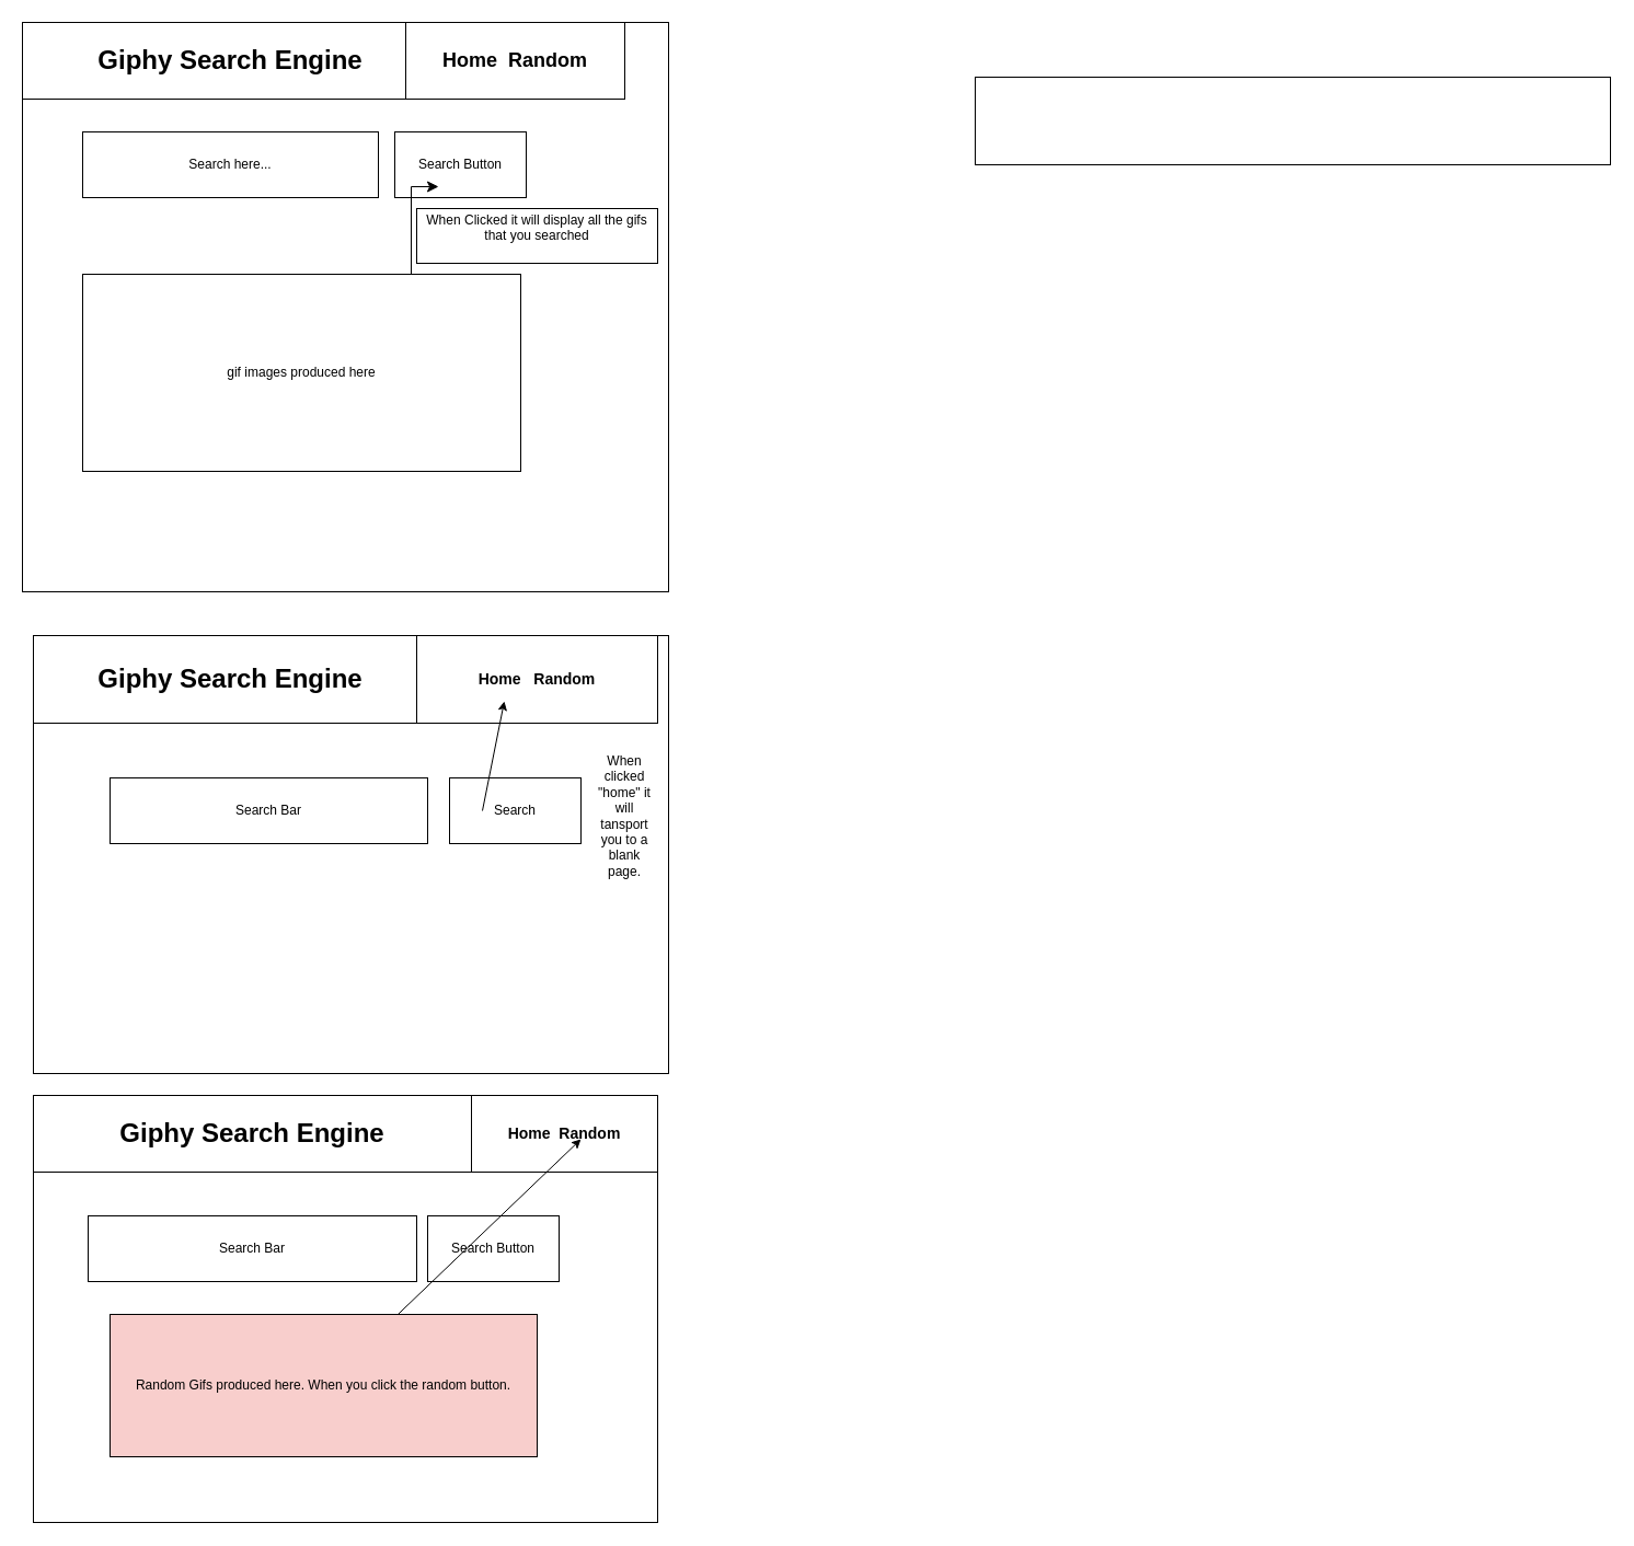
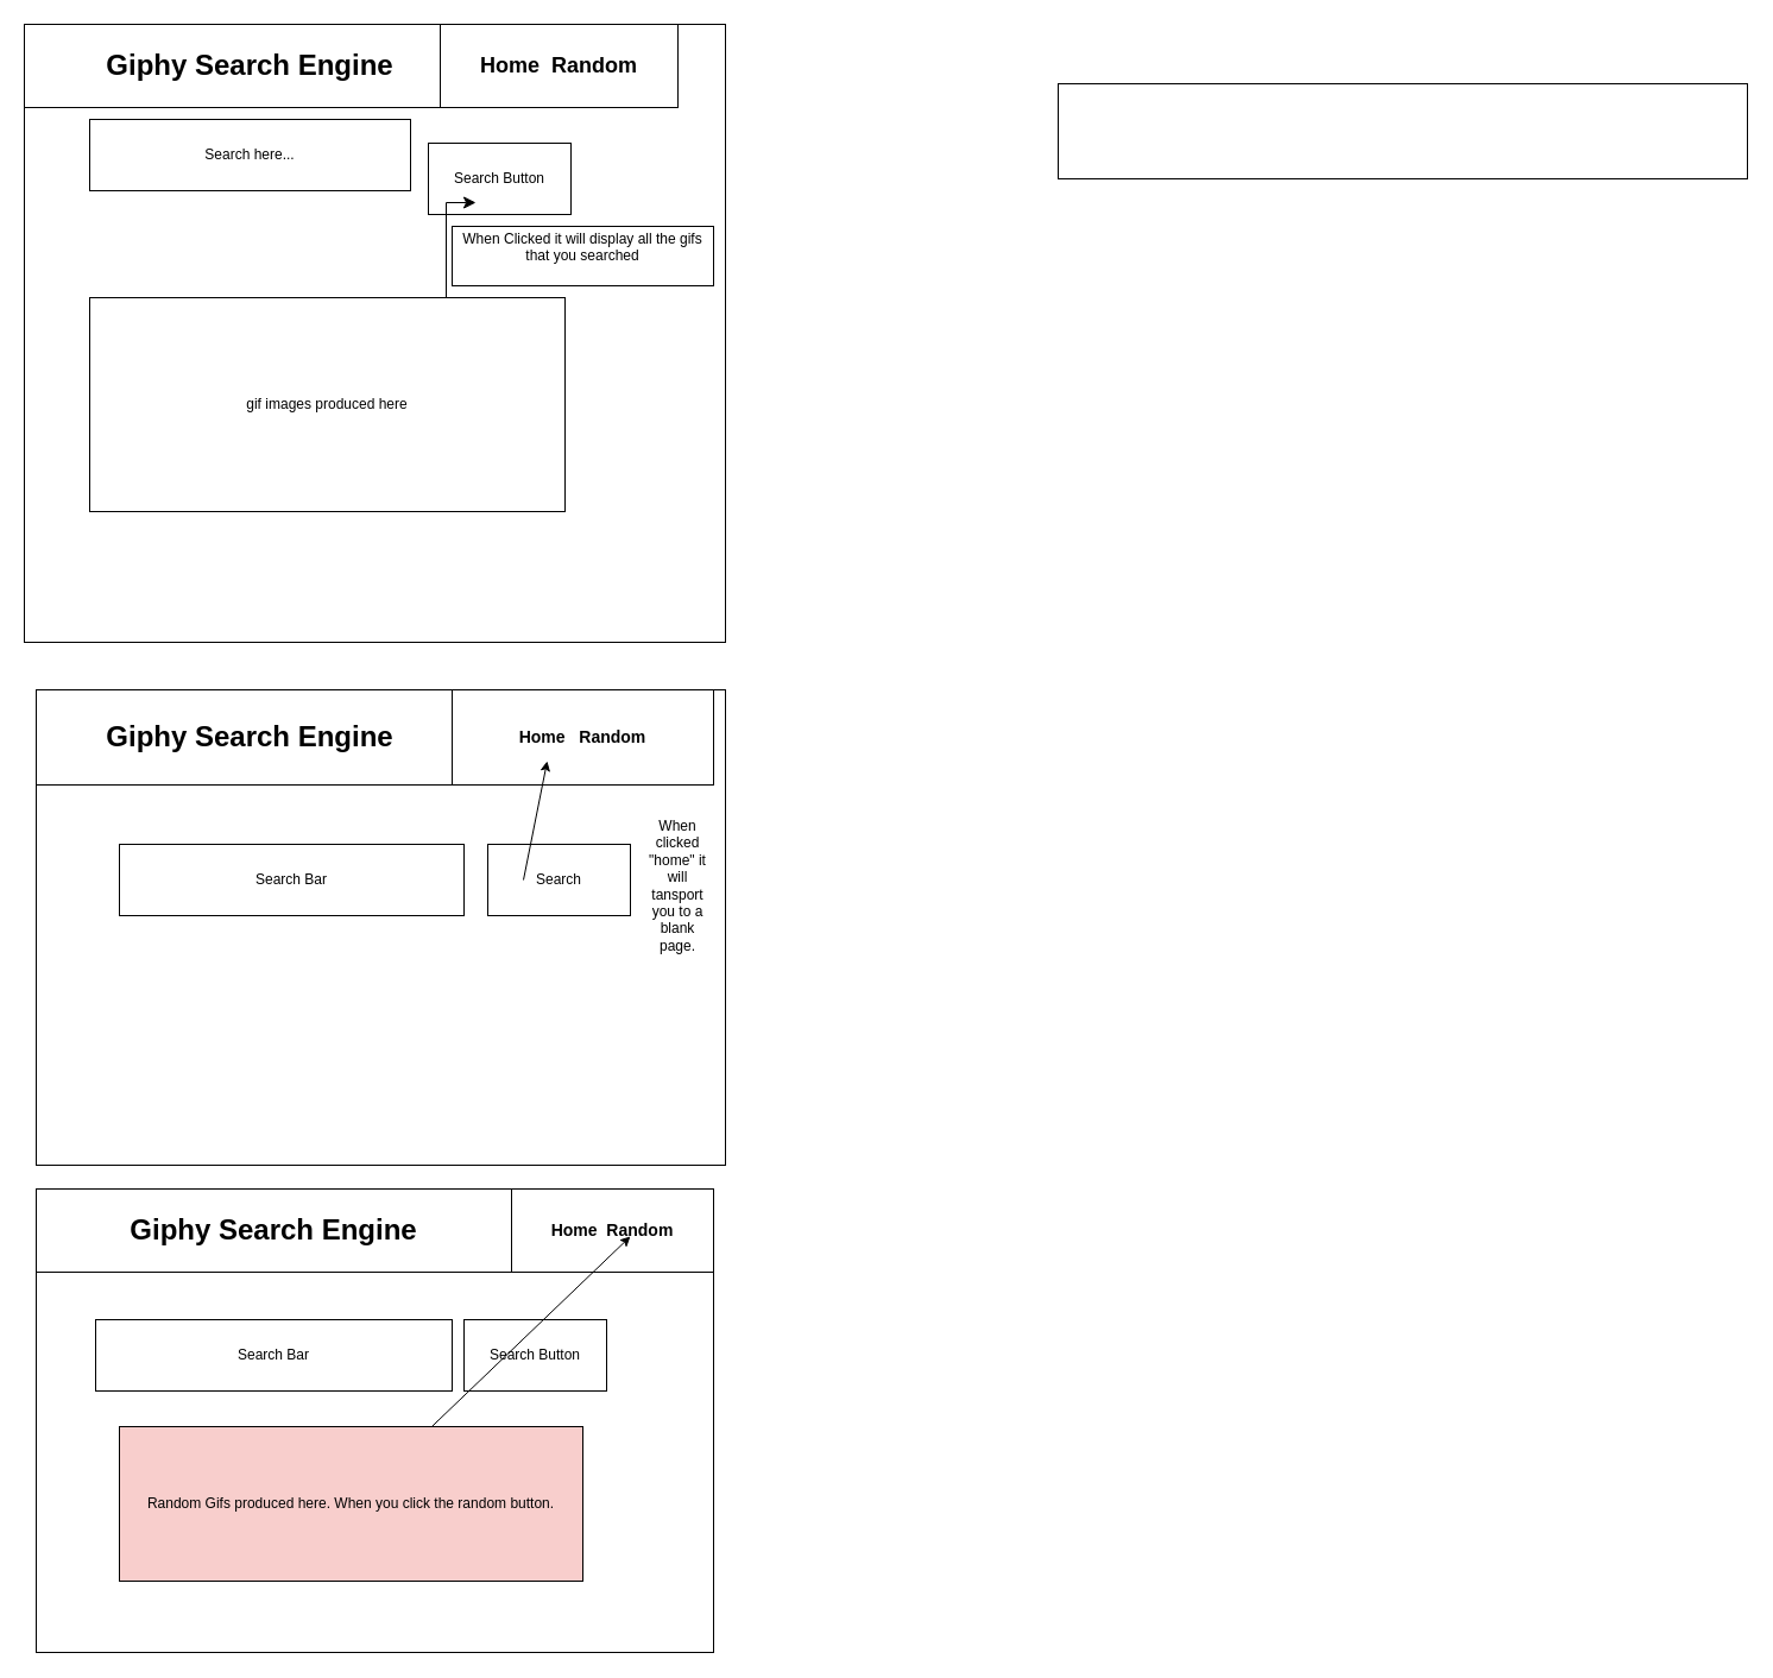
  <mxCell id="0" />
  <mxCell id="1" parent="0" />
  <mxCell id="2" value="" style="rounded=0;whiteSpace=wrap;html=1;" vertex="1" parent="1"><mxGeometry x="30" y="580" width="580" height="400" as="geometry" /></mxCell>
  <mxCell id="3" value="" style="rounded=0;whiteSpace=wrap;html=1;" vertex="1" parent="1"><mxGeometry x="20" y="20" width="590" height="520" as="geometry" /></mxCell>
  <mxCell id="4" value="" style="rounded=0;whiteSpace=wrap;html=1;" vertex="1" parent="1"><mxGeometry x="890" y="70" width="580" height="80" as="geometry" /></mxCell>
  <mxCell id="5" value="&lt;b&gt;&lt;font style=&quot;font-size: 24px;&quot;&gt;Giphy Search Engine&lt;/font&gt;&lt;/b&gt;" style="whiteSpace=wrap;html=1;align=center;treeFolding=1;treeMoving=1;newEdgeStyle={&quot;edgeStyle&quot;:&quot;elbowEdgeStyle&quot;,&quot;startArrow&quot;:&quot;none&quot;,&quot;endArrow&quot;:&quot;none&quot;};" vertex="1" parent="1"><mxGeometry x="20" y="20" width="380" height="70" as="geometry" /></mxCell>
  <mxCell id="6" value="&lt;b&gt;&lt;font style=&quot;font-size: 18px;&quot;&gt;Home&amp;nbsp; Random&lt;/font&gt;&lt;/b&gt;" style="whiteSpace=wrap;html=1;align=center;treeFolding=1;treeMoving=1;newEdgeStyle={&quot;edgeStyle&quot;:&quot;elbowEdgeStyle&quot;,&quot;startArrow&quot;:&quot;none&quot;,&quot;endArrow&quot;:&quot;none&quot;};" vertex="1" parent="1"><mxGeometry x="370" y="20" width="200" height="70" as="geometry" /></mxCell>
- <mxCell id="7" value="Search here..." style="whiteSpace=wrap;html=1;align=center;treeFolding=1;treeMoving=1;newEdgeStyle={&quot;edgeStyle&quot;:&quot;elbowEdgeStyle&quot;,&quot;startArrow&quot;:&quot;none&quot;,&quot;endArrow&quot;:&quot;none&quot;};" vertex="1" parent="1"><mxGeometry x="75" y="120" width="270" height="60" as="geometry" /></mxCell>
+ <mxCell id="7" value="Search here..." style="whiteSpace=wrap;html=1;align=center;treeFolding=1;treeMoving=1;newEdgeStyle={&quot;edgeStyle&quot;:&quot;elbowEdgeStyle&quot;,&quot;startArrow&quot;:&quot;none&quot;,&quot;endArrow&quot;:&quot;none&quot;};" vertex="1" parent="1"><mxGeometry x="75" y="100" width="270" height="60" as="geometry" /></mxCell>
  <mxCell id="8" value="Search Button" style="whiteSpace=wrap;html=1;align=center;treeFolding=1;treeMoving=1;newEdgeStyle={&quot;edgeStyle&quot;:&quot;elbowEdgeStyle&quot;,&quot;startArrow&quot;:&quot;none&quot;,&quot;endArrow&quot;:&quot;none&quot;};" vertex="1" parent="1"><mxGeometry x="360" y="120" width="120" height="60" as="geometry" /></mxCell>
  <mxCell id="9" value="gif images produced here" style="whiteSpace=wrap;html=1;align=center;treeFolding=1;treeMoving=1;newEdgeStyle={&quot;edgeStyle&quot;:&quot;elbowEdgeStyle&quot;,&quot;startArrow&quot;:&quot;none&quot;,&quot;endArrow&quot;:&quot;none&quot;};" vertex="1" parent="1"><mxGeometry x="75" y="250" width="400" height="180" as="geometry" /></mxCell>
  <mxCell id="10" value="" style="edgeStyle=elbowEdgeStyle;elbow=horizontal;endArrow=classic;html=1;curved=0;rounded=0;endSize=8;startSize=8;" edge="1" parent="1" source="9"><mxGeometry width="50" height="50" relative="1" as="geometry"><mxPoint x="350" y="220" as="sourcePoint" /><mxPoint x="400" y="170" as="targetPoint" /><Array as="points"><mxPoint x="375" y="70" /></Array></mxGeometry></mxCell>
  <mxCell id="11" value="When Clicked it will display all the gifs that you searched&lt;div&gt;&lt;br&gt;&lt;/div&gt;" style="whiteSpace=wrap;html=1;align=center;treeFolding=1;treeMoving=1;newEdgeStyle={&quot;edgeStyle&quot;:&quot;elbowEdgeStyle&quot;,&quot;startArrow&quot;:&quot;none&quot;,&quot;endArrow&quot;:&quot;none&quot;};" vertex="1" parent="1"><mxGeometry x="380" y="190" width="220" height="50" as="geometry" /></mxCell>
  <mxCell id="12" value="&lt;font style=&quot;font-size: 24px;&quot;&gt;&lt;b&gt;Giphy Search Engine&lt;/b&gt;&lt;/font&gt;" style="whiteSpace=wrap;html=1;align=center;treeFolding=1;treeMoving=1;newEdgeStyle={&quot;edgeStyle&quot;:&quot;elbowEdgeStyle&quot;,&quot;startArrow&quot;:&quot;none&quot;,&quot;endArrow&quot;:&quot;none&quot;};" vertex="1" parent="1"><mxGeometry x="30" y="580" width="360" height="80" as="geometry" /></mxCell>
  <mxCell id="13" value="Search Bar" style="whiteSpace=wrap;html=1;align=center;treeFolding=1;treeMoving=1;newEdgeStyle={&quot;edgeStyle&quot;:&quot;elbowEdgeStyle&quot;,&quot;startArrow&quot;:&quot;none&quot;,&quot;endArrow&quot;:&quot;none&quot;};" vertex="1" parent="1"><mxGeometry x="100" y="710" width="290" height="60" as="geometry" /></mxCell>
  <mxCell id="14" style="edgeStyle=elbowEdgeStyle;rounded=0;orthogonalLoop=1;jettySize=auto;html=1;startArrow=none;endArrow=none;exitX=0;exitY=1;exitDx=0;exitDy=0;" edge="1" parent="1" source="15" target="2"><mxGeometry relative="1" as="geometry" /></mxCell>
  <mxCell id="15" value="Search" style="whiteSpace=wrap;html=1;align=center;treeFolding=1;treeMoving=1;newEdgeStyle={&quot;edgeStyle&quot;:&quot;elbowEdgeStyle&quot;,&quot;startArrow&quot;:&quot;none&quot;,&quot;endArrow&quot;:&quot;none&quot;};" vertex="1" parent="1"><mxGeometry x="410" y="710" width="120" height="60" as="geometry" /></mxCell>
  <mxCell id="16" value="" style="endArrow=classic;html=1;rounded=0;" edge="1" parent="1" source="17"><mxGeometry width="50" height="50" relative="1" as="geometry"><mxPoint x="440" y="740" as="sourcePoint" /><mxPoint x="510" y="640" as="targetPoint" /><Array as="points"><mxPoint x="510" y="640" /></Array></mxGeometry></mxCell>
  <mxCell id="17" value="&lt;font style=&quot;font-size: 14px;&quot;&gt;&lt;b&gt;Home&amp;nbsp; &amp;nbsp;Random&lt;/b&gt;&lt;/font&gt;" style="whiteSpace=wrap;html=1;align=center;treeFolding=1;treeMoving=1;newEdgeStyle={&quot;edgeStyle&quot;:&quot;elbowEdgeStyle&quot;,&quot;startArrow&quot;:&quot;none&quot;,&quot;endArrow&quot;:&quot;none&quot;};" vertex="1" parent="1"><mxGeometry x="380" y="580" width="220" height="80" as="geometry" /></mxCell>
  <mxCell id="18" value="" style="endArrow=classic;html=1;rounded=0;" edge="1" parent="1"><mxGeometry width="50" height="50" relative="1" as="geometry"><mxPoint x="440" y="740" as="sourcePoint" /><mxPoint x="460" y="640" as="targetPoint" /><Array as="points"><mxPoint x="460" y="640" /></Array></mxGeometry></mxCell>
  <mxCell id="19" value="When clicked &quot;home&quot; it will tansport you to a blank page." style="text;html=1;align=center;verticalAlign=middle;whiteSpace=wrap;rounded=0;" vertex="1" parent="1"><mxGeometry x="540" y="730" width="60" height="30" as="geometry" /></mxCell>
  <mxCell id="20" value="" style="rounded=0;whiteSpace=wrap;html=1;" vertex="1" parent="1"><mxGeometry x="30" y="1000" width="570" height="390" as="geometry" /></mxCell>
  <mxCell id="21" value="&lt;b&gt;&lt;font style=&quot;font-size: 24px;&quot;&gt;Giphy Search Engine&lt;/font&gt;&lt;/b&gt;" style="whiteSpace=wrap;html=1;align=center;treeFolding=1;treeMoving=1;newEdgeStyle={&quot;edgeStyle&quot;:&quot;elbowEdgeStyle&quot;,&quot;startArrow&quot;:&quot;none&quot;,&quot;endArrow&quot;:&quot;none&quot;};" vertex="1" parent="1"><mxGeometry x="30" y="1000" width="400" height="70" as="geometry" /></mxCell>
  <mxCell id="22" value="&lt;b&gt;&lt;font style=&quot;font-size: 14px;&quot;&gt;Home&amp;nbsp; Random&lt;/font&gt;&lt;/b&gt;" style="whiteSpace=wrap;html=1;align=center;treeFolding=1;treeMoving=1;newEdgeStyle={&quot;edgeStyle&quot;:&quot;elbowEdgeStyle&quot;,&quot;startArrow&quot;:&quot;none&quot;,&quot;endArrow&quot;:&quot;none&quot;};" vertex="1" parent="1"><mxGeometry x="430" y="1000" width="170" height="70" as="geometry" /></mxCell>
  <mxCell id="23" value="Search Bar" style="whiteSpace=wrap;html=1;align=center;treeFolding=1;treeMoving=1;newEdgeStyle={&quot;edgeStyle&quot;:&quot;elbowEdgeStyle&quot;,&quot;startArrow&quot;:&quot;none&quot;,&quot;endArrow&quot;:&quot;none&quot;};" vertex="1" parent="1"><mxGeometry x="80" y="1110" width="300" height="60" as="geometry" /></mxCell>
  <mxCell id="24" value="Search Button" style="whiteSpace=wrap;html=1;align=center;treeFolding=1;treeMoving=1;newEdgeStyle={&quot;edgeStyle&quot;:&quot;elbowEdgeStyle&quot;,&quot;startArrow&quot;:&quot;none&quot;,&quot;endArrow&quot;:&quot;none&quot;};" vertex="1" parent="1"><mxGeometry x="390" y="1110" width="120" height="60" as="geometry" /></mxCell>
  <mxCell id="25" value="Random Gifs produced here. When you click the random button." style="whiteSpace=wrap;html=1;align=center;treeFolding=1;treeMoving=1;newEdgeStyle={&quot;edgeStyle&quot;:&quot;elbowEdgeStyle&quot;,&quot;startArrow&quot;:&quot;none&quot;,&quot;endArrow&quot;:&quot;none&quot;};fillColor=#f8cecc;" vertex="1" parent="1"><mxGeometry x="100" y="1200" width="390" height="130" as="geometry" /></mxCell>
  <mxCell id="26" value="" style="endArrow=classic;html=1;rounded=0;entryX=0.588;entryY=0.571;entryDx=0;entryDy=0;entryPerimeter=0;" edge="1" parent="1" source="25" target="22"><mxGeometry width="50" height="50" relative="1" as="geometry"><mxPoint x="400" y="1190" as="sourcePoint" /><mxPoint x="450" y="1140" as="targetPoint" /></mxGeometry></mxCell>
